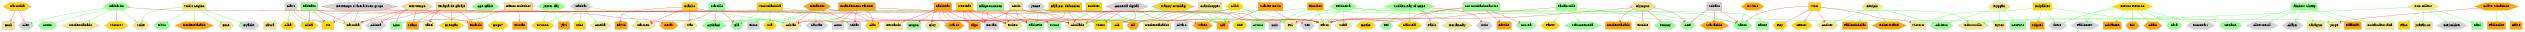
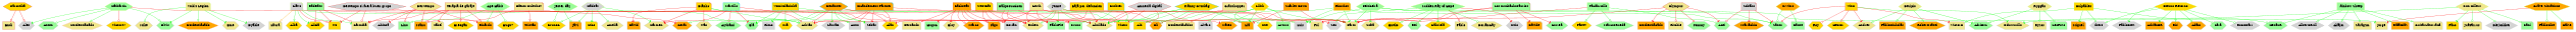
  digraph {
    concentrate=true
    splines=true
    node [color=grey fillcolor=khaki shape=hexagon style=filled]
    edge [arrowhead=tee color=green]
    n1 [color="#e44d4d" fillcolor=gold label="Dianhø" shape=note]
    n2 [fillcolor=lightgrey label=Luis shape=note]
    n3 [label="Iván"]
    n4 [label=Karmen]
    n5 [label="Adrián"]
    n6 [fillcolor=orange label=David shape=note]
    n7 [color="#caff70" fillcolor=lightgrey label=Clavo shape=note]
    n8 [fillcolor=gold label=Alicia]
    n9 [label="Carmiña" shape=note]
    n10 [fillcolor=gold label=Alba]
    n11 [fillcolor=gold label=Ivo shape=note]
    n12 [label=Laura shape=note]
    n13 [color="#caff70" fillcolor=palegreen label=Feiticeira]
    n14 [fillcolor=palegreen label=Santo]
    n15 [label="Sofía"]
    n16 [label=Jorge shape=note]
    n17 [label=Farto shape=note]
    n18 [color="#caff70" fillcolor=orange label=Rimshot shape=note]
    n19 [fillcolor=orange label=Mateo]
    n20 [color="#00bfff" fillcolor=orange label=Denantes]
    n21 [fillcolor=palegreen label=Ela]
    n22 [fillcolor=lightgrey label=Anxo shape=note]
    n23 [fillcolor=lightgrey label=Sebas shape=note]
    n24 [label=Pol shape=note]
    n25 [fillcolor=lightgrey label=LauraD]
    n26 [fillcolor=gold label=Alan]
    n27 [fillcolor=orange label=Cesar]
    n28 [color="#caff70" fillcolor=orange label="In Vitro"]
    n29 [fillcolor=palegreen label=Dante shape=note]
    n30 [color="#caff70" fillcolor=palegreen label=Kathartic]
    n31 [color=pink label=NoIdentificado]
    n32 [fillcolor=lightgrey label=Alex]
    n33 [fillcolor=gold label=VictorIV]
    n34 [fillcolor=palegreen label="Antón"]
    n35 [fillcolor=palegreen label=Elvis]
    n36 [color="#e44d4d" label="Des/tempo"]
    n37 [fillcolor=orange label=Manu shape=note]
    n38 [fillcolor=orange label=Ricardo shape=note]
    n39 [fillcolor=palegreen label=Lino shape=note]
    n40 [fillcolor=lightgrey label=Ahinoa]
    n41 [color="#caff70" fillcolor=lightgrey label="Jünne"]
    n42 [label=Abollado]
    n43 [label="Rubén"]
    n44 [fillcolor=lightgrey label=Dorian shape=note]
    n45 [fillcolor=palegreen label=PabloPie shape=note]
    n46 [fillcolor=gold label=Victor shape=note]
    n47 [color="#e44d4d" fillcolor=gold label="Baja por defunción" shape=note]
    n48 [color="#e44d4d" fillcolor=palegreen label=RadRats shape=note]
    n49 [color="#e44d4d" label="Görth" shape=note]
    n50 [fillcolor=palegreen label=Bruno shape=note]
    n51 [color="#e44d4d" fillcolor=lightgrey label="Amnesia digital"]
    n52 [fillcolor=orange label=Lia shape=note]
    n53 [fillcolor=gold label=Aki shape=note]
    n54 [color="#caff70" fillcolor=palegreen label="Sudden Ray of Hope"]
    n55 [label=DorianGay]
    n56 [fillcolor=lightgrey label=Sen]
    n57 [label=Pablo shape=note]
    n58 [fillcolor=lightgrey label=Uxio]
    n59 [fillcolor=gold label=Eneko]
    n60 [fillcolor=palegreen label=Rei]
    n61 [fillcolor=gold label=Gabriela]
    n62 [color="#caff70" fillcolor=lightgrey label=Nadsat]
    n63 [fillcolor=gold label=BrunoG]
    n64 [fillcolor=gold label=Nico shape=note]
    n65 [label=Amelia]
    n66 [fillcolor=orange label=Javi shape=note]
    n67 [color="#00bfff" fillcolor=gold label=Bushter shape=note]
    n68 [color="#e44d4d" label="Terapia de garaje" shape=note]
    n69 [label=Xabel shape=note]
    n70 [fillcolor=gold label="Breogán"]
    n71 [color="#caff70" fillcolor=palegreen label="Jester day"]
    n72 [color="#caff70" fillcolor=palegreen label="Ape Habit"]
    n73 [fillcolor=gold label=Hugo7]
    n74 [color="#caff70" fillcolor=gold label=Lilith]
    n75 [fillcolor=lightgrey label="Álvaro" shape=note]
    n76 [fillcolor=gold label=Uxe]
    n77 [fillcolor=palegreen label=Arturo shape=note]
    n78 [color="#e44d4d" fillcolor=gold label=WestBat shape=note]
    n79 [fillcolor=orange label=Iago shape=note]
    n80 [color="#e44d4d" fillcolor=orange label="Scarlet Down" shape=note]
    n81 [color="#e44d4d" fillcolor=gold label=Narcotika]
    n82 [color="#e44d4d" label=Endi shape=note]
    n83 [color="#caff70" fillcolor=orange label="Grave Situations"]
    n84 [fillcolor=orange label=Haize shape=note]
    n85 [fillcolor=orange label=Pablonibe shape=note]
    n86 [color="#e44d4d" fillcolor=lightgrey label="Destempo si fuera buen grupo"]
    n87 [fillcolor=orange label=Oli]
    n88 [color="#e44d4d" label="Efecto Kuleshov" shape=note]
    n89 [fillcolor=orange label="Tristán" shape=note]
    n90 [color="#00bfff" fillcolor=palegreen label=Martillo shape=note]
    n91 [fillcolor=palegreen label=Aythami]
    n92 [color="#00bfff" fillcolor=gold label="Tranny Cvntbag"]
    n93 [color="#00bfff" fillcolor=orange label="Incandescent Partner" shape=note]
    n94 [color="#caff70" label="Void's Legion" shape=note]
    n95 [color=pink fillcolor=orange label=NoIdentificado]
    n96 [label=Mike]
    n97 [label=Eme]
    n98 [fillcolor=lightgrey label=Dyable]
    n99 [color="#e44d4d" fillcolor=palegreen label="Los muchachosaurios" shape=note]
    n100 [fillcolor=orange label=DavidP shape=note]
    n101 [fillcolor=palegreen label=Correa]
    n102 [color="#caff70" label=Ryggan]
    n103 [fillcolor=palegreen label=LeoPozo shape=note]
    n104 [label=Ryzos shape=note]
    n105 [fillcolor=palegreen label=AdriEsc]
    n106 [color="#caff70" label=Deripio]
    n107 [fillcolor=orange label=PabloNicholas shape=note]
    n108 [fillcolor=orange label=RobertMatei]
    n109 [label="Andrés"]
    n110 [color="#caff70" fillcolor=gold label=Kulpables shape=note]
    n111 [fillcolor=lightgrey label=IkerE]
    n112 [fillcolor=orange label=Miguel shape=note]
    n113 [label=VictorK shape=note]
    n114 [fillcolor=palegreen label=KenauR]
    n115 [color="#caff70" fillcolor=gold label="Eterno Retorno"]
    n116 [fillcolor=orange label=Adam]
    n117 [fillcolor=palegreen label=Lara]
    n118 [fillcolor=lightgrey label="PabloDíez"]
    n119 [fillcolor=lightgrey label="RocíoBarr"]
    n120 [fillcolor=orange label="AdriánER" shape=note]
    n121 [fillcolor=orange label=Riri]
    n122 [color="#caff70" fillcolor=palegreen label="rainbow Sheep" shape=note]
    n123 [fillcolor=lightgrey label=AlbertoRull]
    n124 [fillcolor=lightgrey label=Alfajor]
    n125 [label=Saragzm shape=note]
    n126 [fillcolor=orange label=RafaDiaz shape=note]
    n127 [label=GuitarLatorraca shape=note]
    n128 [color="#e44d4d" fillcolor=gold label=Vitor shape=note]
    n129 [label=EduMurillo]
    n130 [fillcolor=gold label=Roy]
    n131 [fillcolor=gold label="Héctor"]
    n132 [color="#caff70" fillcolor=palegreen label="Pacific Kills" shape=note]
    n133 [fillcolor=palegreen label=Acei]
    n134 [fillcolor=gold label=PaxTv]
    n135 [fillcolor=palegreen label=MarcosRueda]
    n136 [color="#e44d4d" label=Olympus]
    n137 [color=pink fillcolor=orange label=NoIdentificado shape=note]
    n138 [label=Ritchie shape=note]
    n139 [fillcolor=palegreen label=Tommy]
    n140 [color="#e44d4d" fillcolor=lightgrey label=Sobako shape=note]
    n141 [fillcolor=orange label=MariachiC]
    n142 [color="#caff70" label="Iron Killers"]
    n143 [fillcolor=palegreen label=Dani shape=note]
    n144 [fillcolor=gold label=Paco shape=note]
    n145 [label=JuaTarrus shape=note]
    n146 [fillcolor=lightgrey label=Diejunkher]
    n147 [color="#e44d4d" fillcolor=orange label=Backseat shape=note]
    n148 [label=Fernando shape=note]
    n149 [label=Eloy]
    n150 [fillcolor=orange label=Marco]
    n151 [fillcolor=palegreen label=Hugo6 shape=note]
    n152 [color="#e44d4d" fillcolor=palegreen label="Kaliposuccicón" shape=note]
    n153 [color="#e44d4d" label=Grasshopper shape=note]
    n154 [color=pink label=NoIdentificados shape=note]
    n155 [color="#00bfff" fillcolor=gold label=Vomitolaninha shape=note]
    n156 [fillcolor=gold label=Iria]
    n157 [fillcolor=lightgrey label=Risco shape=note]
    n1 -> n2 [arrowhead=onormal label=" "]
    n1 -> n3 [arrowhead=onormal color=red label=" "]
    n1 -> n4 [color=red label=" "]
    n1 -> n5 [arrowhead=odot label=" "]
    n1 -> n6 [color=red label=" "]
    n7 -> n5 [arrowhead=onormal label=" "]
    n7 -> n8 [label=" "]
    n7 -> n9 [label=" "]
    n7 -> n10 [arrowhead=onormal label=" "]
    n7 -> n11 [arrowhead=onormal color=red label=" "]
    n7 -> n12 [arrowhead=onormal color=orange label=" "]
    n13 -> n2 [arrowhead=odot label=" "]
    n13 -> n14 [label=" "]
    n13 -> n15 [label=" "]
    n13 -> n16 [label=" "]
    n13 -> n17 [label=" "]
    n18 -> n2 [label=" "]
    n18 -> n14 [label=" "]
    n18 -> n17 [label=" "]
    n18 -> n19 [arrowhead=onormal label=" "]
    n20 -> n5 [arrowhead=odot color=red label=" "]
    n20 -> n21 [label=" "]
    n20 -> n22 [arrowhead=odot label=" "]
    n20 -> n23 [label=" "]
    n20 -> n24 [label=" "]
    n20 -> n25 [label=" "]
    n20 -> n26 [arrowhead=onormal color=red label=" "]
    n20 -> n27 [arrowhead=onormal label=" "]
    n28 -> n14 [arrowhead=odot label=" "]
    n28 -> n29 [arrowhead=onormal label=" "]
    n30 -> n17 [arrowhead=odot color=red label=" "]
    n30 -> n31 [arrowhead=onormal label=" "]
    n30 -> n32 [label=" "]
    n30 -> n33 [arrowhead=odot color=red label=" "]
    n30 -> n34 [arrowhead=onormal label=" "]
-   n30 -> n96 [arrowhead=onormal label=" "]
+   n30 -> n35 [arrowhead=onormal label=" "]
    n36 -> n9 [color=red label=" "]
    n36 -> n37 [arrowhead=onormal color=red label=" "]
    n36 -> n38 [color=red label=" "]
    n36 -> n39 [arrowhead=odot color=red label=" "]
    n36 -> n40 [color=red label=" "]
    n41 -> n17 [arrowhead=onormal color=red label=" "]
    n41 -> n42 [label=" "]
    n41 -> n43 [arrowhead=onormal label=" "]
    n41 -> n44 [arrowhead=odot label=" "]
    n41 -> n45 [label=" "]
    n41 -> n46 [label=" "]
    n47 -> n5 [color=red label=" "]
    n47 -> n17 [arrowhead=onormal color=red label=" "]
    n47 -> n42 [color=red label=" "]
    n48 -> n8 [arrowhead=odot color=red label=" "]
    n48 -> n9 [arrowhead=odot color=red label=" "]
    n48 -> n11 [color=red label=" "]
    n48 -> n42 [arrowhead=onormal color=red label=" "]
    n49 -> n19 [color=red label=" "]
    n49 -> n26 [color=red label=" "]
    n49 -> n43 [color=red label=" "]
    n49 -> n46 [arrowhead=onormal color=red label=" "]
    n49 -> n50 [color=red label=" "]
    n51 -> n42 [arrowhead=onormal color=red label=" "]
    n51 -> n45 [arrowhead=onormal color=red label=" "]
    n51 -> n46 [color=red label=" "]
    n51 -> n52 [arrowhead=onormal color=red label=" "]
    n51 -> n53 [arrowhead=onormal color=red label=" "]
    n54 -> n55 [arrowhead=odot label=" "]
    n54 -> n56 [arrowhead=onormal label=" "]
    n54 -> n57 [arrowhead=onormal color=red label=" "]
    n54 -> n58 [color=red label=" "]
    n54 -> n59 [arrowhead=onormal label=" "]
    n54 -> n60 [arrowhead=onormal label=" "]
    n54 -> n61 [label=" "]
    n62 -> n4 [label=" "]
    n62 -> n63 [arrowhead=onormal label=" "]
    n62 -> n64 [label=" "]
    n62 -> n65 [arrowhead=odot label=" "]
    n62 -> n66 [arrowhead=odot label=" "]
    n67 -> n46 [arrowhead=onormal label=" "]
    n67 -> n50 [arrowhead=onormal label=" "]
    n68 -> n9 [arrowhead=onormal color=red label=" "]
    n68 -> n37 [arrowhead=odot color=red label=" "]
    n68 -> n38 [arrowhead=onormal color=red label=" "]
    n68 -> n42 [color=red label=" "]
    n68 -> n69 [color=red label=" "]
    n68 -> n70 [arrowhead=onormal color=red label=" "]
    n71 -> n63 [arrowhead=odot label=" "]
    n71 -> n66 [arrowhead=odot label=" "]
    n72 -> n38 [arrowhead=odot label=" "]
    n72 -> n39 [arrowhead=onormal label=" "]
    n72 -> n73 [arrowhead=odot label=" "]
    n74 -> n17 [arrowhead=onormal label=" "]
    n74 -> n42 [label=" "]
    n74 -> n52 [label=" "]
    n74 -> n75 [arrowhead=odot label=" "]
    n74 -> n76 [arrowhead=onormal label=" "]
    n74 -> n77 [arrowhead=onormal label=" "]
    n78 -> n43 [arrowhead=onormal color=red label=" "]
    n78 -> n44 [arrowhead=odot color=red label=" "]
    n78 -> n79 [arrowhead=onormal color=red label=" "]
    n80 -> n17 [arrowhead=onormal color=red label=" "]
    n80 -> n52 [color=red label=" "]
    n81 -> n32 [arrowhead=onormal color=red label=" "]
    n81 -> n82 [arrowhead=onormal color=red label=" "]
    n83 -> n16 [color=red label=" "]
    n83 -> n84 [arrowhead=odot label=" "]
    n83 -> n85 [arrowhead=odot label=" "]
    n86 -> n9 [arrowhead=odot color=red label=" "]
    n86 -> n11 [color=red label=" "]
    n86 -> n87 [arrowhead=onormal color=red label=" "]
    n88 -> n27 [color=red label=" "]
    n88 -> n37 [arrowhead=onormal color=red label=" "]
    n88 -> n89 [arrowhead=onormal color=red label=" "]
    n90 -> n4 [color=red label=" "]
+   n90 -> n5 [arrowhead=odot color=red label=" "]
    n90 -> n21 [color=red label=" "]
    n90 -> n91 [arrowhead=odot color=red label=" "]
    n92 -> n42 [label=" "]
    n92 -> n46 [arrowhead=onormal label=" "]
    n92 -> n52 [arrowhead=onormal label=" "]
    n92 -> n53 [arrowhead=onormal label=" "]
    n92 -> n87 [arrowhead=onormal label=" "]
    n93 -> n5 [arrowhead=onormal color=red label=" "]
    n93 -> n22 [arrowhead=odot color=red label=" "]
    n93 -> n23 [color=red label=" "]
    n93 -> n26 [arrowhead=onormal color=red label=" "]
    n93 -> n56 [color=red label=" "]
    n94 -> n35 [label=" "]
    n94 -> n95 [arrowhead=onormal label=" "]
    n94 -> n96 [arrowhead=odot label=" "]
    n94 -> n97 [label=" "]
    n94 -> n98 [label=" "]
    n99 -> n17 [arrowhead=odot color=red label=" "]
    n99 -> n24 [color=red label=" "]
    n99 -> n100 [color=red label=" "]
    n99 -> n101 [color=red label=" "]
    n102 -> n103 [arrowhead=odot label=" "]
    n102 -> n104 [arrowhead=odot label=" "]
    n102 -> n105 [arrowhead=onormal label=" "]
    n106 -> n105 [label=" "]
    n106 -> n107 [arrowhead=onormal label=" "]
    n106 -> n108 [arrowhead=onormal label=" "]
    n106 -> n109 [arrowhead=onormal label=" "]
    n110 -> n111 [arrowhead=odot label=" "]
    n110 -> n112 [label=" "]
    n110 -> n113 [arrowhead=onormal label=" "]
    n110 -> n114 [arrowhead=odot label=" "]
    n115 -> n111 [arrowhead=onormal label=" "]
    n115 -> n116 [arrowhead=odot label=" "]
    n115 -> n117 [arrowhead=odot label=" "]
    n115 -> n118 [label=" "]
    n115 -> n119 [arrowhead=odot label=" "]
    n115 -> n120 [label=" "]
    n115 -> n121 [arrowhead=onormal label=" "]
    n122 -> n114 [arrowhead=odot label=" "]
    n122 -> n123 [arrowhead=onormal label=" "]
    n122 -> n124 [arrowhead=onormal label=" "]
    n122 -> n125 [arrowhead=odot label=" "]
    n122 -> n126 [arrowhead=onormal label=" "]
    n122 -> n127 [arrowhead=onormal label=" "]
    n128 -> n14 [arrowhead=odot color=red label=" "]
    n128 -> n109 [color=red label=" "]
    n128 -> n113 [color=red label=" "]
    n128 -> n129 [label=" "]
    n128 -> n130 [arrowhead=odot color=red label=" "]
    n128 -> n131 [arrowhead=onormal color=red label=" "]
    n132 -> n17 [arrowhead=odot color=red label=" "]
    n132 -> n133 [arrowhead=odot label=" "]
    n132 -> n134 [arrowhead=onormal label=" "]
    n132 -> n135 [arrowhead=onormal label=" "]
    n136 -> n17 [color=red label=" "]
    n136 -> n133 [color=red label=" "]
    n136 -> n137 [color=red label=" "]
    n136 -> n138 [arrowhead=odot color=red label=" "]
    n136 -> n139 [arrowhead=odot color=red label=" "]
    n140 -> n14 [color=red label=" "]
    n140 -> n133 [arrowhead=odot color=red label=" "]
    n140 -> n141 [color=red label=" "]
    n142 -> n129 [label=" "]
    n142 -> n143 [arrowhead=odot label=" "]
    n142 -> n144 [label=" "]
    n142 -> n145 [arrowhead=odot label=" "]
    n142 -> n146 [arrowhead=odot label=" "]
    n147 -> n43 [color=red label=" "]
    n147 -> n44 [arrowhead=onormal color=red label=" "]
    n147 -> n45 [color=red label=" "]
    n147 -> n79 [arrowhead=odot color=red label=" "]
    n147 -> n148 [arrowhead=onormal color=red label=" "]
    n147 -> n149 [color=red label=" "]
    n147 -> n150 [arrowhead=onormal color=red label=" "]
    n147 -> n151 [color=red label=" "]
    n152 -> n43 [arrowhead=onormal color=red label=" "]
    n152 -> n44 [color=red label=" "]
    n152 -> n45 [arrowhead=odot color=red label=" "]
    n153 -> n87 [arrowhead=onormal color=red label=" "]
    n153 -> n154 [arrowhead=odot color=red label=" "]
    n155 -> n21 [label=" "]
    n155 -> n22 [arrowhead=odot label=" "]
    n155 -> n23 [arrowhead=odot label=" "]
    n155 -> n156 [arrowhead=onormal label=" "]
    n155 -> n157 [label=" "]
  }
